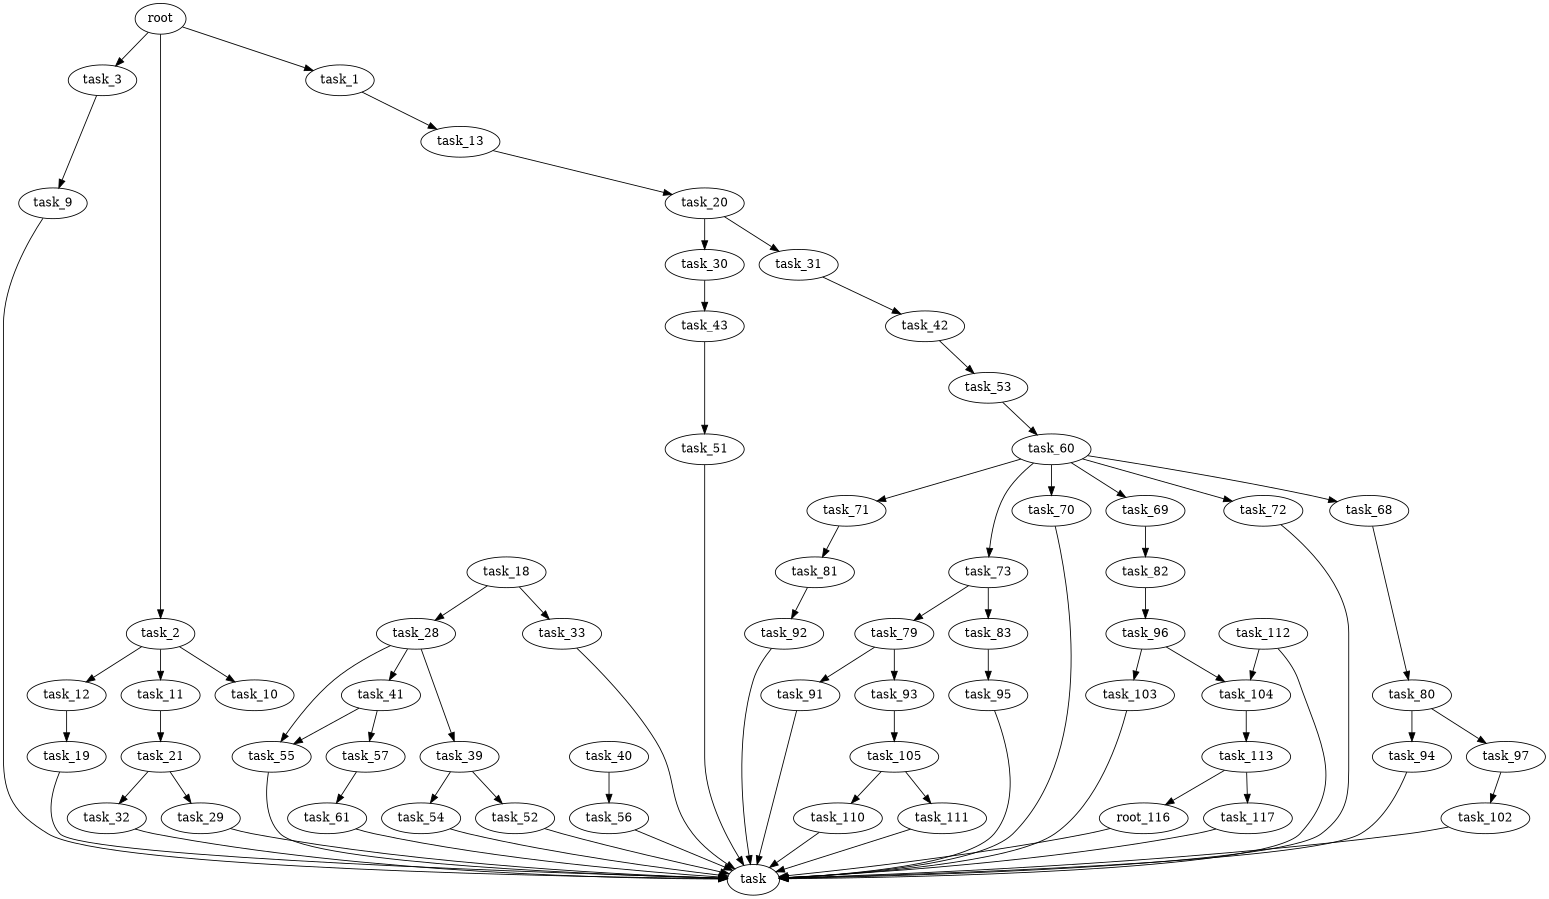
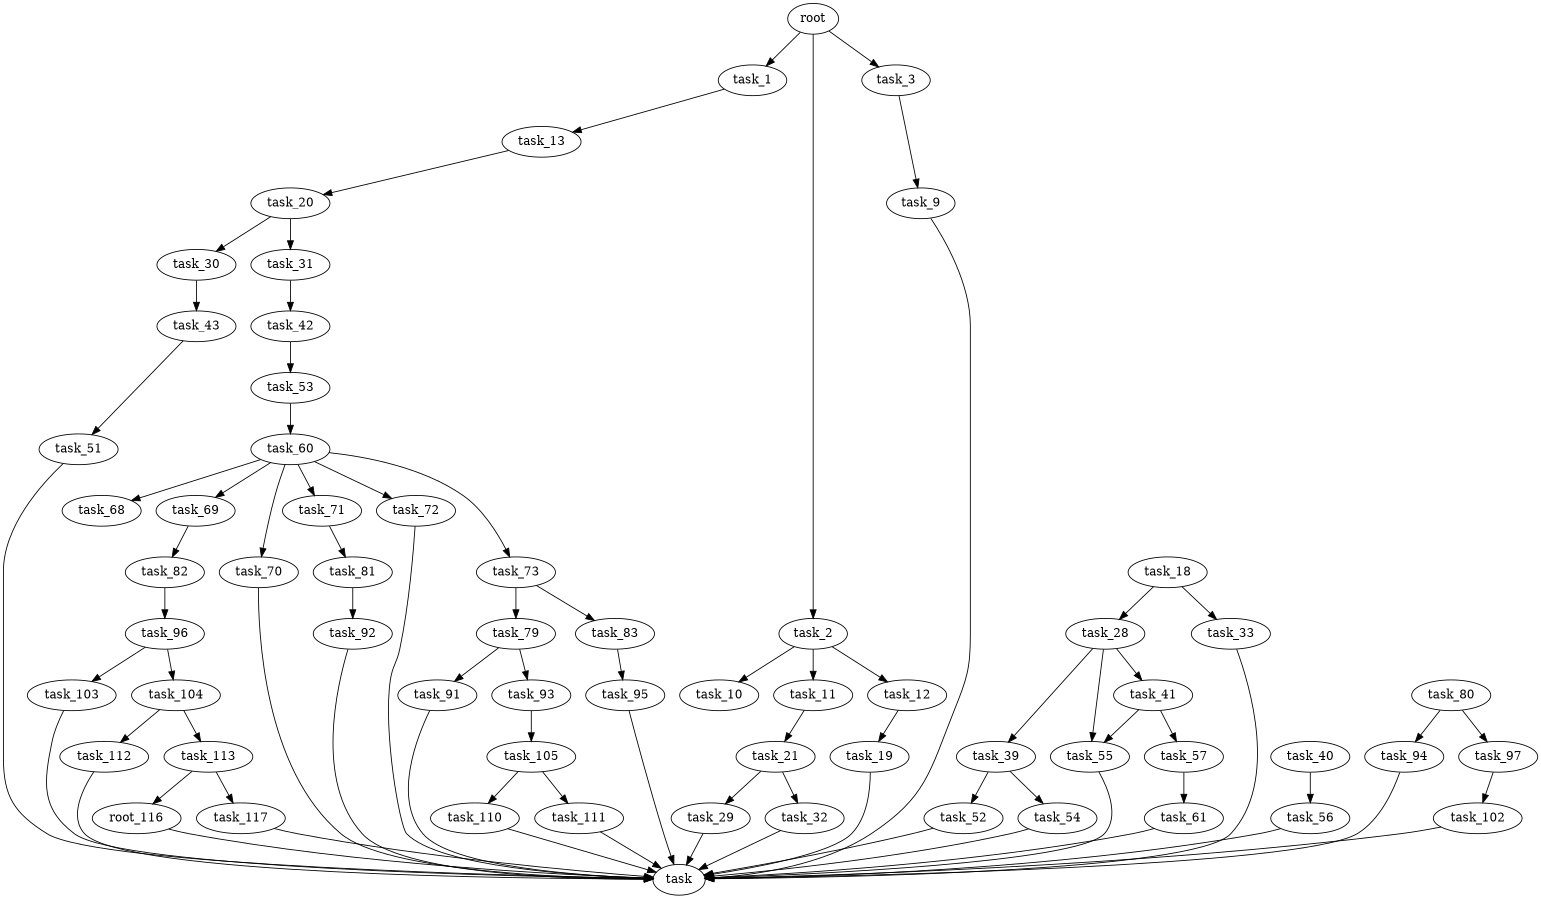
  digraph {
    fontname="DejaVu Serif"
    node [fontname="DejaVu Serif"]
    edge [fontname="DejaVu Serif"]
    root
    task_1
    task_2
    task_3
    task_13
    task_10
    task_11
    task_12
    task_9
    task_20
    task_21
    task_19
    n13 [label=task]
    task_30
    task_31
    task_18
    task_28
    task_33
    task_29
    task_32
    task_39
    task_41
    task_55
    task_43
    task_42
    task_52
    task_54
    task_40
    task_56
    task_57
    task_51
    task_53
    task_61
    task_60
    task_68
    task_69
    task_70
    task_71
    task_72
    task_73
    task_80
    task_82
    task_81
    task_79
    task_83
    task_94
    task_97
    task_96
    task_92
    task_91
    task_93
    task_95
    task_102
    task_103
    task_104
    task_105
    task_110
    task_111
    task_112
    task_113
    n61 [label=root_116]
    task_117
    root -> task_1
    root -> task_2
    root -> task_3
    task_1 -> task_13
    task_2 -> task_10
    task_2 -> task_11
    task_2 -> task_12
    task_3 -> task_9
    task_13 -> task_20
    task_11 -> task_21
    task_12 -> task_19
    task_9 -> n13
    task_20 -> task_30
    task_20 -> task_31
    task_21 -> task_29
    task_21 -> task_32
    task_19 -> n13
    task_30 -> task_43
    task_31 -> task_42
    task_18 -> task_28
    task_18 -> task_33
    task_28 -> task_39
    task_28 -> task_41
    task_28 -> task_55
    task_33 -> n13
    task_29 -> n13
    task_32 -> n13
    task_39 -> task_52
    task_39 -> task_54
    task_41 -> task_55
    task_41 -> task_57
    task_55 -> n13
    task_43 -> task_51
    task_42 -> task_53
    task_52 -> n13
    task_54 -> n13
    task_40 -> task_56
    task_56 -> n13
    task_57 -> task_61
    task_51 -> n13
    task_53 -> task_60
    task_61 -> n13
    task_60 -> task_68
    task_60 -> task_69
    task_60 -> task_70
    task_60 -> task_71
    task_60 -> task_72
    task_60 -> task_73
-   task_68 -> task_80
    task_69 -> task_82
    task_70 -> n13
    task_71 -> task_81
    task_72 -> n13
    task_73 -> task_79
    task_73 -> task_83
    task_80 -> task_94
    task_80 -> task_97
    task_82 -> task_96
    task_81 -> task_92
    task_79 -> task_91
    task_79 -> task_93
    task_83 -> task_95
    task_94 -> n13
    task_97 -> task_102
    task_96 -> task_103
    task_96 -> task_104
    task_92 -> n13
    task_91 -> n13
    task_93 -> task_105
    task_95 -> n13
    task_102 -> n13
    task_103 -> n13
-   task_112 -> task_104
+   task_104 -> task_112
    task_104 -> task_113
    task_105 -> task_110
    task_105 -> task_111
    task_110 -> n13
    task_111 -> n13
    task_112 -> n13
    task_113 -> n61
    task_113 -> task_117
    n61 -> n13
    task_117 -> n13
  }
